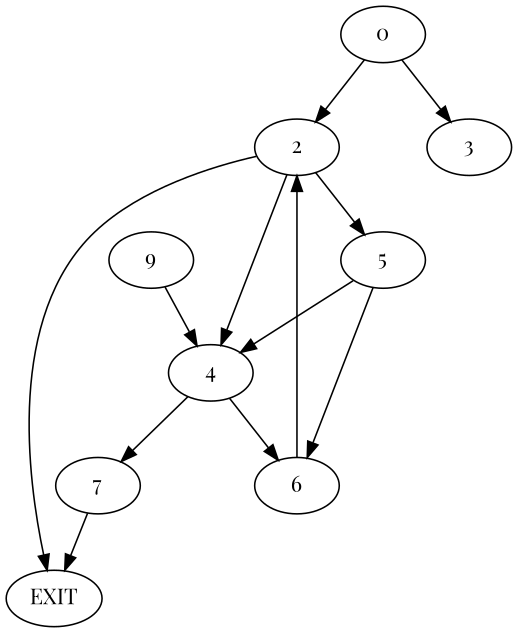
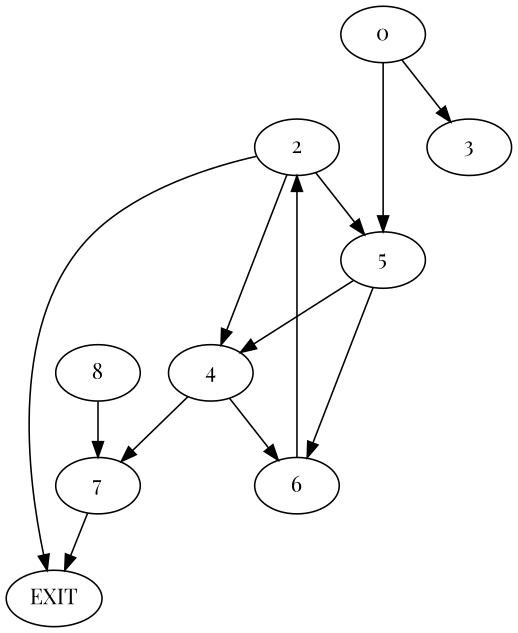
  digraph {
    fontname="Playfair Display"
    node [fontname="Playfair Display"]
    edge [fontname="Playfair Display"]
    n1 [label=0]
    2
    3
    n4 [label=EXIT]
    4
    5
    7
    6
-   9
-   n1 -> 2
+   8
+   n1 -> 5
    n1 -> 3
    2 -> n4
    2 -> 4
    2 -> 5
    4 -> 7
    4 -> 6
    5 -> 4
    5 -> 6
    7 -> n4
    6 -> 2
-   9 -> 4
+   8 -> 7
  }
